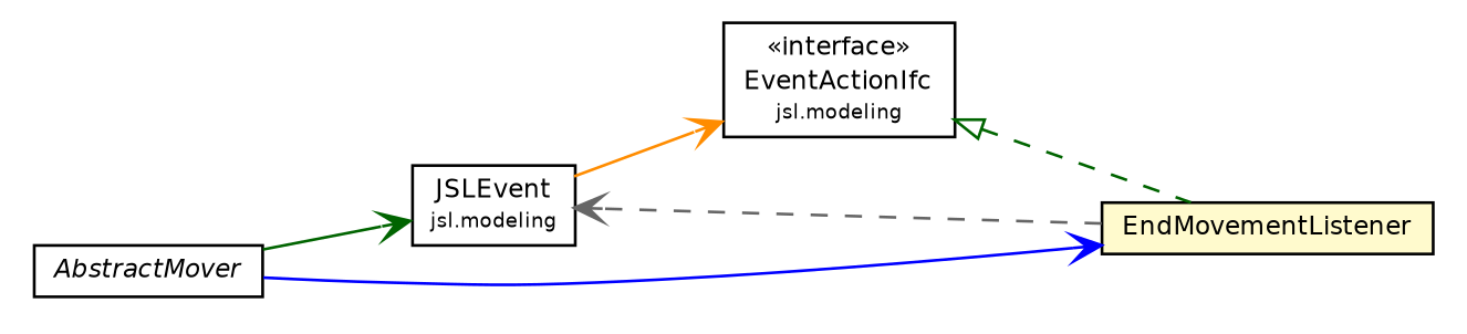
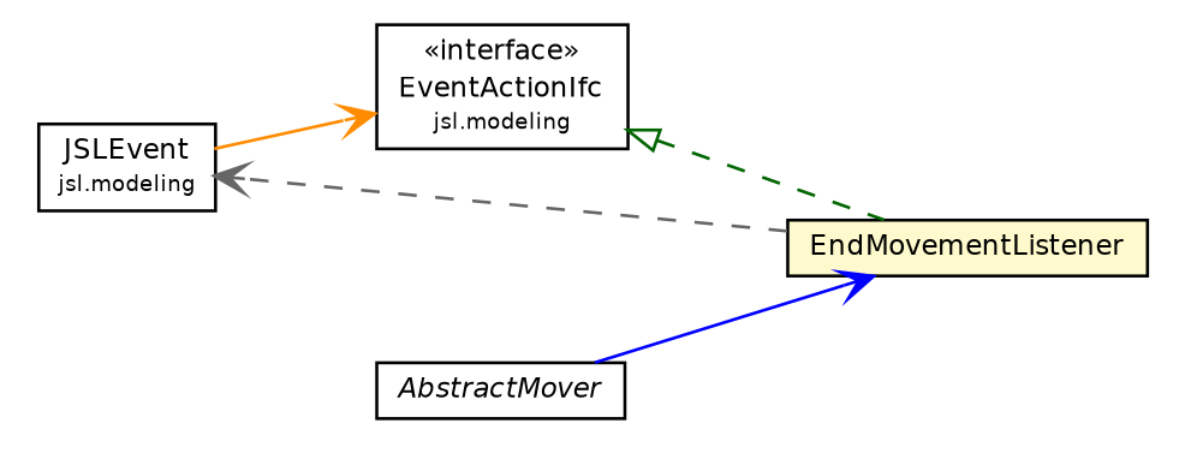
  digraph {
    nodesep=0.25
    ranksep=0.5
    rankdir=LR
    node [fontcolor=black fontname=Helvetica fontsize=9.0 shape=plaintext]
    edge [arrowhead=open color=darkgreen fontcolor=black fontname=Helvetica fontsize=10.0 headport=p labelfontname=Helvetica labelfontsize=10 tailport=p]
    n1 [label=<<table title="jsl.modeling.JSLEvent" border="0" cellborder="1" cellspacing="0" cellpadding="2" port="p" href="../../JSLEvent.html"> 		<tr><td><table border="0" cellspacing="0" cellpadding="1"> <tr><td align="center" balign="center"> JSLEvent </td></tr> <tr><td align="center" balign="center"><font point-size="7.0"> jsl.modeling </font></td></tr> 		</table></td></tr> 		</table>>]
    n2 [label=<<table title="jsl.modeling.EventActionIfc" border="0" cellborder="1" cellspacing="0" cellpadding="2" port="p" href="../../EventActionIfc.html"> 		<tr><td><table border="0" cellspacing="0" cellpadding="1"> <tr><td align="center" balign="center"> &#171;interface&#187; </td></tr> <tr><td align="center" balign="center"> EventActionIfc </td></tr> <tr><td align="center" balign="center"><font point-size="7.0"> jsl.modeling </font></td></tr> 		</table></td></tr> 		</table>>]
    n3 [label=<<table title="jsl.modeling.elements.spatial.AbstractMover.EndMovementListener" border="0" cellborder="1" cellspacing="0" cellpadding="2" port="p" bgcolor="lemonChiffon" href="./AbstractMover.EndMovementListener.html"> 		<tr><td><table border="0" cellspacing="0" cellpadding="1"> <tr><td align="center" balign="center"> EndMovementListener </td></tr> 		</table></td></tr> 		</table>>]
    n4 [label=<<table title="jsl.modeling.elements.spatial.AbstractMover" border="0" cellborder="1" cellspacing="0" cellpadding="2" port="p" href="./AbstractMover.html"> 		<tr><td><table border="0" cellspacing="0" cellpadding="1"> <tr><td align="center" balign="center"><font face="Helvetica-Oblique"> AbstractMover </font></td></tr> 		</table></td></tr> 		</table>>]
    n1 -> n2 [color=darkorange]
    n2 -> n3 [arrowtail=empty dir=back fontsize=10 style=dashed arrowhead="" fontcolor=""]
    n3 -> n1 [color=gray40 style=dashed]
-   n4 -> n1
    n4 -> n3 [color=blue]
  }
